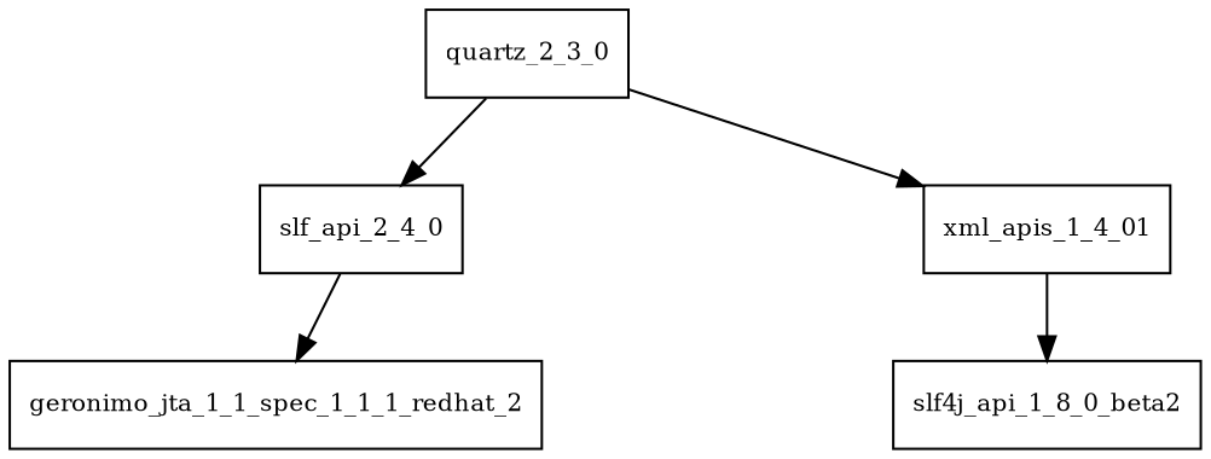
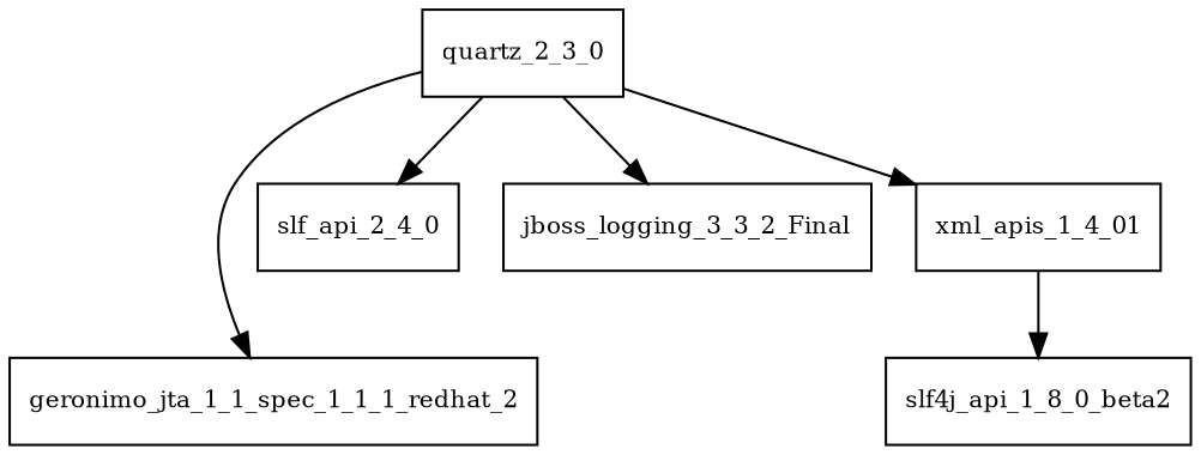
  digraph {
    node [fontsize=10.0 shape=box]
    quartz_2_3_0
    geronimo_jta_1_1_spec_1_1_1_redhat_2
    n3 [label=slf_api_2_4_0]
+   jboss_logging_3_3_2_Final
    xml_apis_1_4_01
    slf4j_api_1_8_0_beta2
-   n3 -> geronimo_jta_1_1_spec_1_1_1_redhat_2
+   quartz_2_3_0 -> geronimo_jta_1_1_spec_1_1_1_redhat_2
    quartz_2_3_0 -> n3
+   quartz_2_3_0 -> jboss_logging_3_3_2_Final
    quartz_2_3_0 -> xml_apis_1_4_01
    xml_apis_1_4_01 -> slf4j_api_1_8_0_beta2
  }
